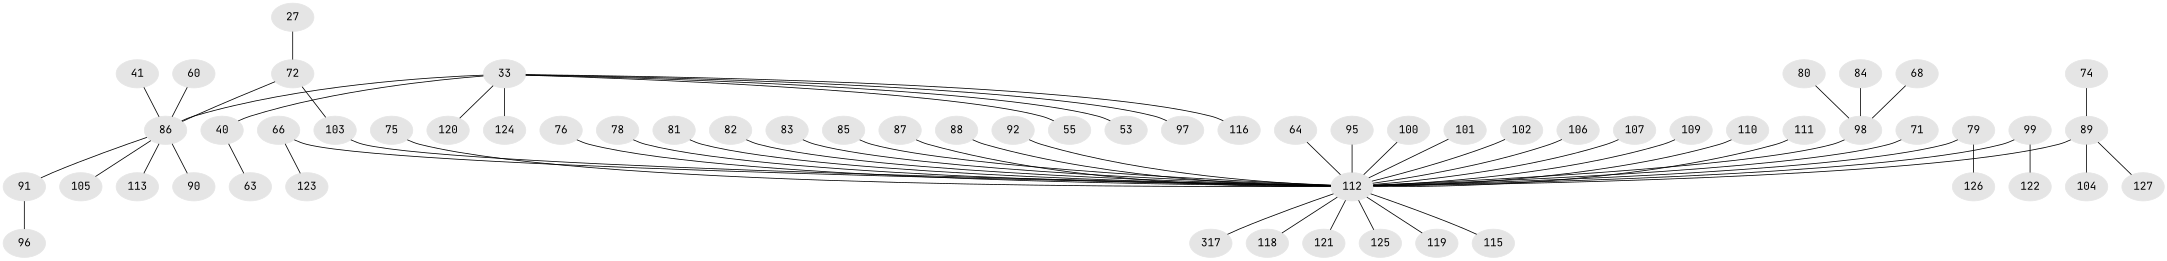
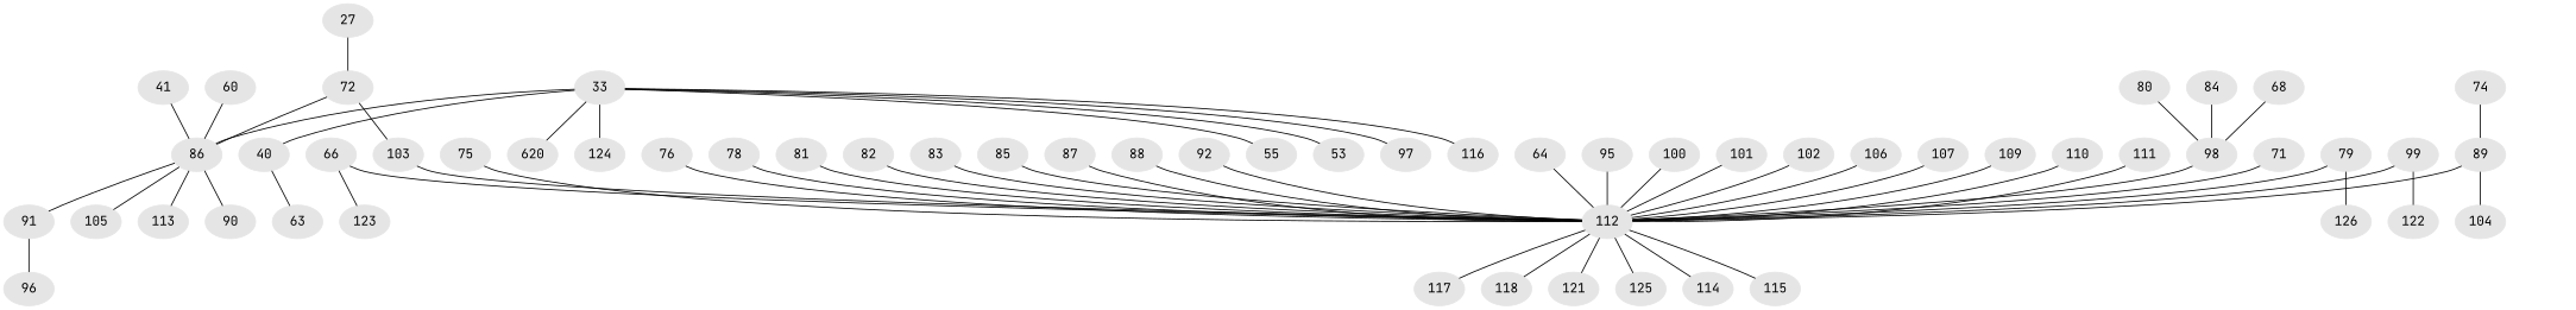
  graph {
    fontname="JetBrains Mono"
    node [color=gray90 fontname="JetBrains Mono" style=filled]
    edge [fontname="JetBrains Mono"]
    33 [super="+30+31"]
    40
    53
    55
    86 [super="+47+73"]
    97
    116
-   120
+   120 [label=620]
    124
    63
    90
    91
    105
    113
    41
    60
    112 [super="+16+43+22+15+39+42+64+59+93+38+61+108+65+46+57+77+69+70+49"]
-   114 [label=119]
+   114
    115
-   117 [label=317]
+   117
    118
    121
    125
    66
    123
    72 [super="+23+56"]
    103
    n28 [label=27]
    98 [super="+62"]
    68
    71
    89 [super="+48"]
    104
-   127
    74
    75
    76
    78
    79
    126
    80
    81
    82
    83
    84
    85
    96
    87
    88
    92
    n51 [label=64]
    95
    99
    122
    100
    101
    102
    106
    107
    109
    110
    111
    33 -- 40
    33 -- 53
    33 -- 55
    33 -- 86 [weight=2]
    33 -- 97
    33 -- 116
    33 -- 120
    33 -- 124
    40 -- 63
    86 -- 90
    86 -- 91
    86 -- 105
    86 -- 113
    91 -- 96
    41 -- 86
    60 -- 86
    112 -- 114
    112 -- 115
    112 -- 117
    112 -- 118
    112 -- 121
    112 -- 125
    66 -- 112
    66 -- 123
    72 -- 86
    72 -- 103
    103 -- 112
    n28 -- 72
    98 -- 112
    68 -- 98
    71 -- 112
    89 -- 112
    89 -- 104
-   89 -- 127
    74 -- 89
    75 -- 112
    76 -- 112
    78 -- 112
    79 -- 112
    79 -- 126
    80 -- 98
    81 -- 112
    82 -- 112
    83 -- 112
    84 -- 98
    85 -- 112
    87 -- 112
    88 -- 112
    92 -- 112
    n51 -- 112
    95 -- 112
    99 -- 112
    99 -- 122
    100 -- 112
    101 -- 112
    102 -- 112
    106 -- 112
    107 -- 112
    109 -- 112
    110 -- 112
    111 -- 112
  }
